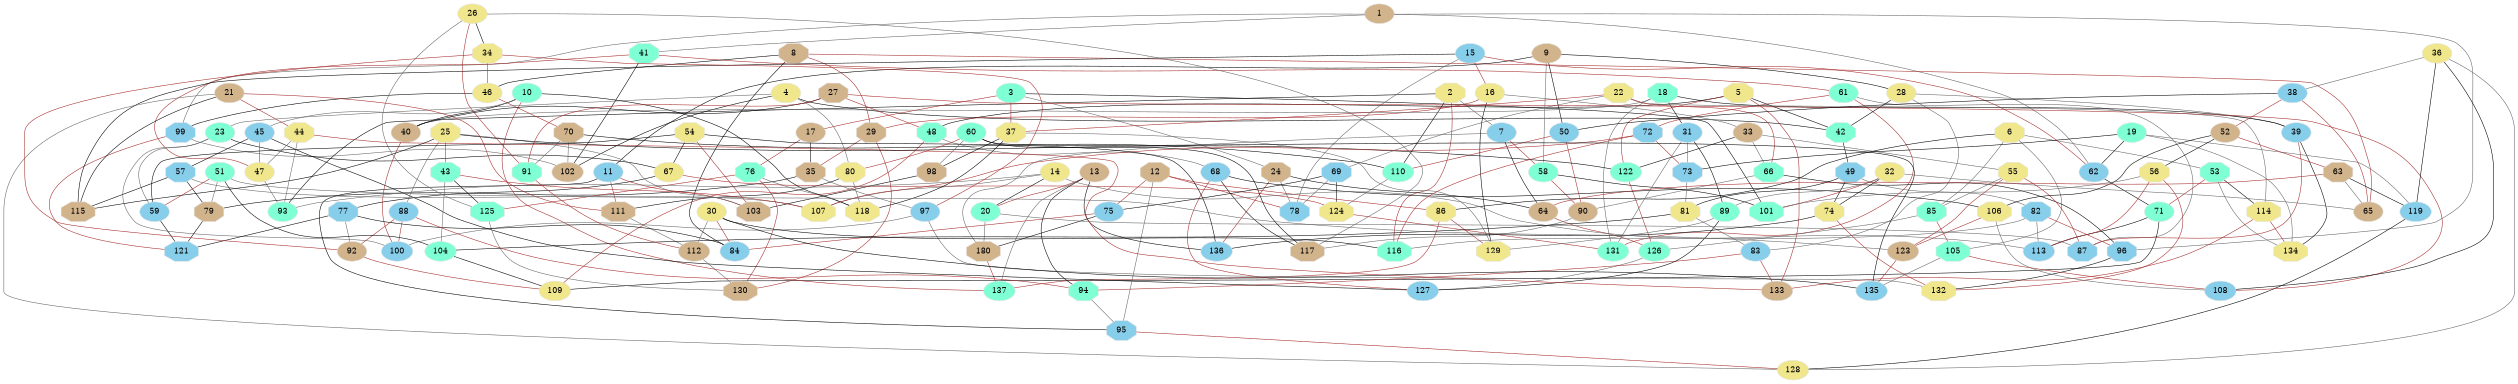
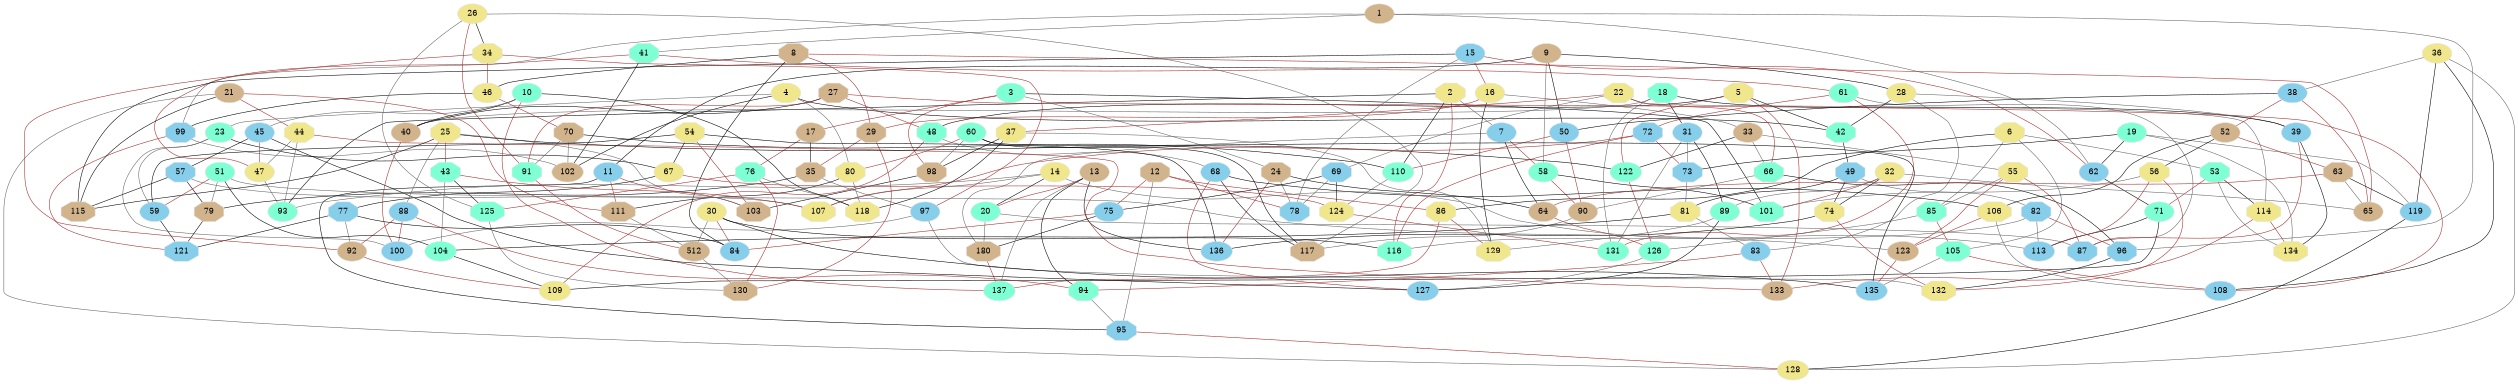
  graph {
    node [color=gray90 fillcolor=skyblue shape=ellipse style=filled]
    edge [color=brown]
    1 [fillcolor=tan]
    41 [fillcolor=aquamarine shape=octagon]
    62
    96 [shape=octagon]
    99 [shape=octagon]
    102 [fillcolor=tan]
    47 [fillcolor=khaki]
    61 [fillcolor=aquamarine]
    71 [fillcolor=aquamarine]
    132 [fillcolor=khaki shape=octagon]
    121 [shape=octagon]
    2 [fillcolor=khaki shape=octagon]
    7
    93 [fillcolor=aquamarine]
    110 [fillcolor=aquamarine]
    116 [fillcolor=aquamarine shape=octagon]
    58 [fillcolor=aquamarine]
    64 [fillcolor=tan]
    n19 [fillcolor=tan label=180 shape=octagon]
    124 [fillcolor=khaki shape=octagon]
    3 [fillcolor=aquamarine]
    17 [fillcolor=tan]
    24 [fillcolor=tan shape=octagon]
    98 [fillcolor=tan shape=octagon]
    101 [fillcolor=aquamarine shape=octagon]
    35 [fillcolor=tan shape=octagon]
    76 [fillcolor=aquamarine shape=octagon]
    78 [shape=octagon]
    136
    103 [fillcolor=tan shape=octagon]
    4 [fillcolor=khaki]
    23 [fillcolor=aquamarine]
    42 [fillcolor=aquamarine shape=octagon]
    80 [fillcolor=khaki shape=octagon]
    59
    67 [fillcolor=khaki]
    100
    49 [shape=octagon]
    118 [fillcolor=khaki shape=octagon]
    111 [fillcolor=tan shape=octagon]
    5 [fillcolor=khaki shape=octagon]
    48 [fillcolor=aquamarine shape=octagon]
    122 [fillcolor=aquamarine]
    133 [fillcolor=tan]
    68
    109 [fillcolor=khaki]
    126 [fillcolor=aquamarine]
    6 [fillcolor=khaki shape=octagon]
    53 [fillcolor=aquamarine shape=octagon]
    85 [fillcolor=aquamarine shape=octagon]
    86 [fillcolor=khaki shape=octagon]
    105 [fillcolor=aquamarine shape=octagon]
    134 [fillcolor=khaki shape=octagon]
    114 [fillcolor=khaki shape=octagon]
    137 [fillcolor=aquamarine]
    129 [fillcolor=khaki shape=octagon]
    108
    135
    90 [fillcolor=tan]
    8 [fillcolor=tan shape=octagon]
    29 [fillcolor=tan shape=octagon]
    46 [fillcolor=khaki]
    65 [fillcolor=tan]
    84
    130 [fillcolor=tan shape=octagon]
    70 [fillcolor=tan shape=octagon]
    9 [fillcolor=tan]
    11
    28 [fillcolor=khaki]
    50
    95 [shape=octagon]
    39
    83
    10 [fillcolor=aquamarine]
    40 [fillcolor=tan]
    45
    57 [shape=octagon]
    127
    128 [fillcolor=khaki]
-   112 [fillcolor=tan]
+   112 [fillcolor=tan label=512]
    12 [fillcolor=tan shape=octagon]
    75
    13 [fillcolor=tan]
    20 [fillcolor=aquamarine]
    94 [fillcolor=aquamarine shape=octagon]
    87 [shape=octagon]
    14 [fillcolor=khaki]
    107 [fillcolor=khaki shape=octagon]
    113
    15
    16 [fillcolor=khaki]
    115 [fillcolor=tan shape=octagon]
    33 [fillcolor=tan]
    66 [fillcolor=aquamarine shape=octagon]
    55 [fillcolor=khaki shape=octagon]
    97
    79 [fillcolor=tan shape=octagon]
    125 [fillcolor=aquamarine shape=octagon]
    18 [fillcolor=aquamarine shape=octagon]
    31
    131 [fillcolor=aquamarine]
    73 [shape=octagon]
    89 [fillcolor=aquamarine]
    19 [fillcolor=aquamarine]
    119
    81 [fillcolor=khaki shape=octagon]
    21 [fillcolor=tan]
    44 [fillcolor=khaki shape=octagon]
    22 [fillcolor=khaki shape=octagon]
    37 [fillcolor=khaki shape=octagon]
    69 [shape=octagon]
    77 [shape=octagon]
    25 [fillcolor=khaki shape=octagon]
    43 [fillcolor=aquamarine shape=octagon]
    88
    104 [fillcolor=aquamarine]
    92 [fillcolor=tan]
    26 [fillcolor=khaki]
    34 [fillcolor=khaki shape=octagon]
    91 [fillcolor=aquamarine shape=octagon]
    117 [fillcolor=tan shape=octagon]
    27 [fillcolor=tan shape=octagon]
    30 [fillcolor=khaki]
    32 [fillcolor=khaki]
    74 [fillcolor=khaki shape=octagon]
    123 [fillcolor=tan]
    36 [fillcolor=khaki]
    38
    52 [fillcolor=tan]
    56 [fillcolor=khaki shape=octagon]
    63 [fillcolor=tan shape=octagon]
    106 [fillcolor=khaki shape=octagon]
    72 [shape=octagon]
    82 [shape=octagon]
    51 [fillcolor=aquamarine]
    54 [fillcolor=khaki shape=octagon]
    60 [fillcolor=aquamarine]
    1 -- 41 [color=gray40]
    1 -- 62 [color=gray40]
    1 -- 96 [color=gray40]
    1 -- 99 [color=gray40]
    41 -- 102 [color=black]
    41 -- 47
    41 -- 61
    62 -- 71 [color=black]
    96 -- 132 [color=black]
    99 -- 102 [color=gray40]
    99 -- 121
    47 -- 93 [color=gray40]
    61 -- 87 [color=gray40]
    61 -- 131
    61 -- 72
    71 -- 109 [color=black]
    71 -- 113 [color=black]
    2 -- 7 [color=gray40]
    2 -- 93 [color=black]
    2 -- 110 [color=black]
    2 -- 116
    7 -- 58
    7 -- 64 [color=black]
    7 -- n19 [color=gray40]
    110 -- 124 [color=gray40]
    58 -- 101 [color=black]
    58 -- 90
    64 -- 126
    n19 -- 137
    124 -- 131
    3 -- 17
    3 -- 24 [color=gray40]
-   3 -- 37
+   3 -- 98
    3 -- 101 [color=black]
    17 -- 35 [color=black]
    17 -- 76
    24 -- 64 [color=black]
    24 -- 78 [color=gray40]
    24 -- 136
    98 -- 103 [color=black]
    35 -- 97 [color=gray40]
    35 -- 79 [color=black]
    76 -- 118 [color=gray40]
    76 -- 130
    76 -- 125
    4 -- 102 [color=black]
    4 -- 23 [color=gray40]
    4 -- 42 [color=black]
    4 -- 80 [color=gray40]
    23 -- 59 [color=gray40]
    23 -- 67 [color=black]
    23 -- 100 [color=gray40]
    42 -- 49 [color=black]
    80 -- 118 [color=gray40]
    80 -- 111 [color=black]
    59 -- 121 [color=black]
    67 -- 124
    67 -- 77 [color=black]
    49 -- 81 [color=black]
    49 -- 74 [color=black]
    49 -- 82 [color=gray40]
    111 -- 112 [color=gray40]
    5 -- 42 [color=black]
    5 -- 48 [color=black]
    5 -- 122
    5 -- 133
    48 -- 68 [color=gray40]
    48 -- 109
    122 -- 126
    68 -- 127
    68 -- 117 [color=black]
    68 -- 106 [color=black]
    126 -- 127 [color=gray40]
    6 -- 53 [color=gray40]
    6 -- 85 [color=gray40]
    6 -- 86 [color=black]
    6 -- 105 [color=gray40]
    53 -- 71
    53 -- 134 [color=gray40]
    53 -- 114 [color=black]
    85 -- 126 [color=gray40]
    85 -- 105
    86 -- 137
    86 -- 129
    105 -- 108
    105 -- 135 [color=gray40]
    114 -- 133
    114 -- 134
    90 -- 117 [color=gray40]
    8 -- 29
    8 -- 46 [color=black]
    8 -- 65
    8 -- 84 [color=black]
    29 -- 35
    29 -- 130
    46 -- 99 [color=black]
    46 -- 70
    70 -- 102 [color=gray40]
    70 -- 110 [color=black]
    70 -- 91 [color=gray40]
    9 -- 58 [color=gray40]
    9 -- 11 [color=black]
    9 -- 28 [color=black]
    9 -- 50 [color=black]
    11 -- 103
    11 -- 111
    11 -- 95 [color=black]
    28 -- 42 [color=black]
    28 -- 39 [color=gray40]
    28 -- 83 [color=gray40]
    50 -- 110
    50 -- 90
    95 -- 128
    39 -- 134 [color=black]
    39 -- 87
    83 -- 133
    83 -- 94
    10 -- 118 [color=black]
    10 -- 137
    10 -- 40 [color=black]
    10 -- 45 [color=gray40]
    40 -- 100
    45 -- 47
    45 -- 57 [color=black]
    45 -- 127 [color=black]
    57 -- 107 [color=gray40]
    57 -- 115 [color=black]
    57 -- 79 [color=black]
    112 -- 130 [color=gray40]
    12 -- 78
    12 -- 86
    12 -- 95 [color=gray40]
    12 -- 75
    75 -- n19 [color=black]
    75 -- 84
    13 -- 136 [color=black]
    13 -- 137 [color=gray40]
    13 -- 20
    13 -- 94 [color=black]
    20 -- n19 [color=gray40]
    20 -- 87 [color=gray40]
    94 -- 95 [color=gray40]
    14 -- 93 [color=gray40]
    14 -- 20 [color=black]
    14 -- 107 [color=gray40]
    14 -- 113 [color=gray40]
    15 -- 62
    15 -- 78 [color=gray40]
    15 -- 16
    15 -- 115 [color=black]
    16 -- 129 [color=black]
    16 -- 29
    16 -- 33 [color=gray40]
    33 -- 122 [color=black]
    33 -- 66 [color=gray40]
    33 -- 55 [color=gray40]
    66 -- 96 [color=black]
    66 -- 90 [color=gray40]
    55 -- 85 [color=gray40]
    55 -- 87
    55 -- 123
    97 -- 132 [color=gray40]
    97 -- 100 [color=gray40]
    79 -- 121 [color=black]
    125 -- 130 [color=gray40]
    18 -- 39 [color=black]
    18 -- 40 [color=gray40]
    18 -- 31 [color=black]
    18 -- 131 [color=gray40]
    31 -- 131 [color=gray40]
    31 -- 73 [color=gray40]
    31 -- 89 [color=black]
    73 -- 81 [color=gray40]
    89 -- 129 [color=gray40]
    89 -- 127 [color=black]
    19 -- 62 [color=black]
    19 -- 134 [color=gray40]
    19 -- 73 [color=black]
    19 -- 119 [color=gray40]
    119 -- 128 [color=black]
    81 -- 83 [color=gray40]
    81 -- 104 [color=black]
    21 -- 111
    21 -- 128 [color=gray40]
    21 -- 115 [color=black]
    21 -- 44
    44 -- 47 [color=gray40]
    44 -- 93 [color=gray40]
    44 -- 133
    22 -- 114 [color=gray40]
    22 -- 66
    22 -- 37
    22 -- 69 [color=gray40]
    37 -- 98 [color=black]
    37 -- 118 [color=black]
    37 -- 129 [color=gray40]
    69 -- 124 [color=black]
    69 -- 78 [color=gray40]
    69 -- 75 [color=black]
    77 -- 121 [color=black]
    77 -- 84 [color=black]
    77 -- 92 [color=gray40]
    25 -- 103 [color=gray40]
    25 -- 122 [color=black]
    25 -- 115 [color=black]
    25 -- 43
    25 -- 88 [color=gray40]
    43 -- 107
    43 -- 125 [color=black]
    43 -- 104 [color=gray40]
    88 -- 100
    88 -- 94
    88 -- 92
    104 -- 109 [color=black]
    92 -- 109
    26 -- 125 [color=gray40]
    26 -- 34 [color=black]
    26 -- 91
    26 -- 117 [color=gray40]
    34 -- 46
    34 -- 97
    34 -- 92
    91 -- 112
    27 -- 48
    27 -- 108
    27 -- 40 [color=black]
    27 -- 91
    30 -- 116 [color=black]
    30 -- 135 [color=black]
    30 -- 84
    30 -- 112 [color=gray40]
    32 -- 101
    32 -- 65 [color=gray40]
    32 -- 89 [color=gray40]
    32 -- 74 [color=black]
    74 -- 132
    74 -- 136 [color=black]
    123 -- 135
    36 -- 108 [color=black]
    36 -- 128 [color=gray40]
    36 -- 119 [color=black]
    36 -- 38 [color=gray40]
    38 -- 65
    38 -- 50 [color=black]
    38 -- 52
    52 -- 56 [color=black]
    52 -- 63
    52 -- 106 [color=black]
    56 -- 132
    56 -- 101 [color=gray40]
    56 -- 113
    63 -- 64
    63 -- 65 [color=gray40]
    63 -- 119 [color=black]
    106 -- 108 [color=gray40]
    106 -- 123
    72 -- 116
    72 -- 107
    72 -- 73
    82 -- 96
    82 -- 116 [color=gray40]
    82 -- 113 [color=gray40]
    51 -- 59
    51 -- 79 [color=gray40]
    51 -- 104 [color=black]
    51 -- 123 [color=gray40]
    54 -- 136 [color=black]
    54 -- 103
    54 -- 59 [color=black]
    54 -- 67 [color=black]
    60 -- 98 [color=gray40]
    60 -- 80
    60 -- 135 [color=black]
    60 -- 117 [color=black]
  }
